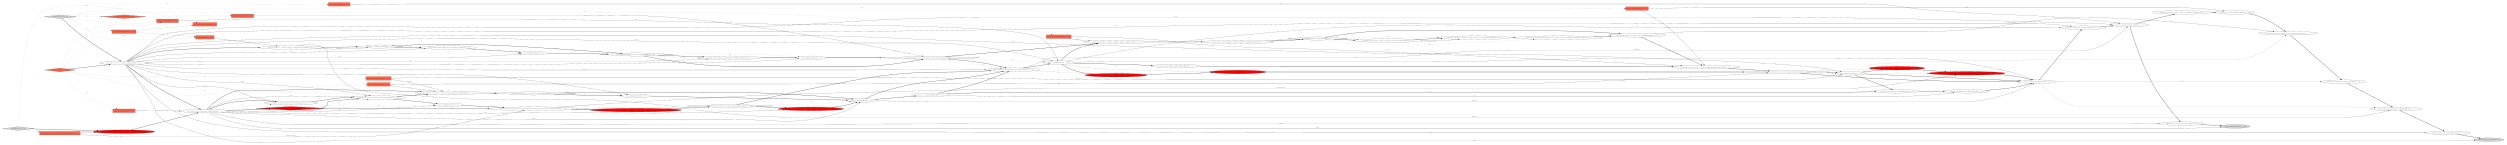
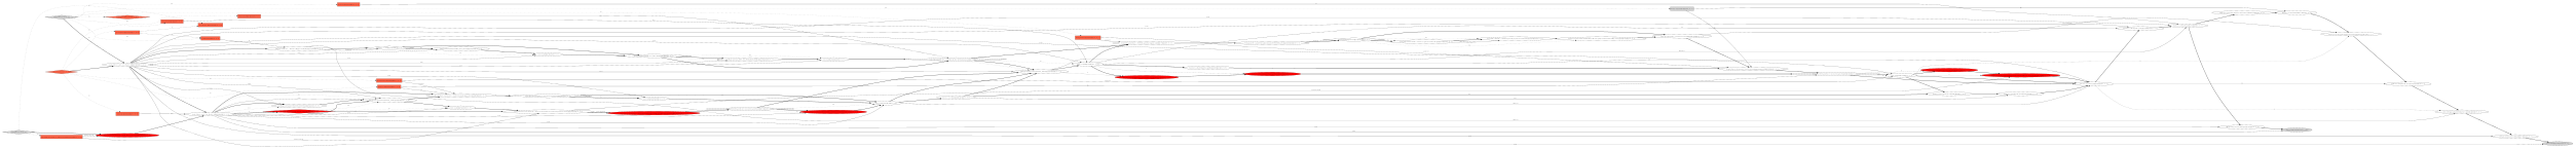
  digraph {
    fontname="Liberation Serif"
    rankdir=LR
    node [fillcolor=white fontname="Liberation Serif" shape=ellipse style=filled]
    edge [fontname="Liberation Serif" style=bold]
    n1 [label="dataSource.setNote(desc)@@@31@@@['1', '1', '1']"]
    n2 [label="putMsg(result,Status.SUCCESS)@@@26@@@['0', '1', '0']"]
    n3 [label="dataSource.setUserName(loginUser.getUserName())@@@32@@@['0', '0', '1']"]
    n4 [fillcolor=lightgray label="return result@@@27@@@['0', '1', '0']"]
    n5 [label="dataSource.setType(type)@@@33@@@['0', '0', '1']"]
    n6 [fillcolor=lightgray label="createDataSource['0', '1', '0']" shape=diamond]
    n7 [fillcolor=tomato label="BaseDataSourceParamDTO datasourceParam@@@2@@@['0', '1', '0']" shape=box]
    n8 [fillcolor=tomato label="User loginUser@@@2@@@['0', '1', '0']" shape=box]
    n9 [fillcolor=red label="DatasourceUtil.checkDatasourceParam(datasourceParam)@@@3@@@['0', '1', '0']"]
    n10 [label="ConnectionParam connectionParam = DatasourceUtil.buildConnectionParams(datasourceParam)@@@9@@@['0', '1', '0']"]
    n11 [label="Result<Object> result = new Result<>()@@@4@@@['1', '1', '0']"]
    n12 [label="!hasPerm(loginUser,dataSource.getUserId())@@@9@@@['0', '0', '1']" shape=diamond]
    n13 [label="!name.trim().equals(dataSource.getName()) && checkName(name)@@@13@@@['0', '0', '1']" shape=diamond]
    n14 [label="putMsg(result,Status.USER_NO_OPERATION_PERM)@@@10@@@['0', '0', '1']"]
    n15 [label="return result@@@11@@@['0', '0', '1']"]
    n16 [label="return result@@@15@@@['1', '1', '1']"]
    n17 [label="putMsg(result,Status.DATASOURCE_EXIST)@@@14@@@['1', '1', '1']"]
    n18 [label="ObjectNode paramObject = JSONUtils.parseObject(parameter)@@@17@@@['0', '0', '1']"]
    n19 [label="dataSource.setUserId(loginUser.getId())@@@16@@@['1', '0', '0']"]
    n20 [fillcolor=red label="dataSource.setNote(datasourceParam.getNote())@@@18@@@['0', '1', '0']"]
    n21 [fillcolor=red label="dataSource.setName(datasourceParam.getName().trim())@@@17@@@['0', '1', '0']"]
    n22 [label="dataSource.setName(name.trim())@@@30@@@['1', '1', '1']"]
    n23 [label="Date now = new Date()@@@29@@@['1', '1', '1']"]
    n24 [label="String password = paramObject.path(Constants.PASSWORD).asText()@@@18@@@['0', '0', '1']"]
    n25 [fillcolor=tomato label="String name@@@2@@@['1', '0', '0']" shape=box]
    n26 [fillcolor=red label="putMsg(result,Status.DATASOURCE_CONNECT_FAILED)@@@12@@@['0', '1', '0']"]
    n27 [label="return result@@@13@@@['1', '1', '0']"]
    n28 [label="Result<Object> isConnection = checkConnection(type,parameter)@@@8@@@['1', '0', '0']"]
    n29 [label="putMsg(result,Status.DATASOURCE_EXIST)@@@6@@@['1', '1', '0']"]
    n30 [label="return result@@@7@@@['0', '1', '0']"]
    n31 [label="putMsg(result,Status.DATASOURCE_EXIST)@@@5@@@['1', '0', '0']"]
    n32 [fillcolor=red label="checkName(datasourceParam.getName())@@@5@@@['0', '1', '0']" shape=diamond]
    n33 [label="Result<Object> isConnection = checkConnection(type,parameter)@@@25@@@['1', '0', '1']"]
    n34 [label="Status.SUCCESS.getCode() != isConnection.getCode()@@@26@@@['1', '1', '1']" shape=diamond]
    n35 [label="dataSourceMapper.updateById(dataSource)@@@36@@@['0', '0', '1']"]
    n36 [label="dataSource.setUpdateTime(now)@@@35@@@['0', '0', '1']"]
    n37 [label="dataSource.setCreateTime(now)@@@20@@@['1', '0', '0']"]
    n38 [label="dataSource.setUpdateTime(now)@@@21@@@['1', '0', '0']"]
    n39 [fillcolor=red label="Result<Object> isConnection = checkConnection(datasourceParam.getType(),connectionParam)@@@10@@@['0', '1', '0']"]
    n40 [fillcolor=red label="dataSource.setConnectionParams(JSONUtils.toJsonString(connectionParam))@@@22@@@['0', '1', '0']"]
    n41 [label="Status.SUCCESS.getCode() != isConnection.getCode()@@@11@@@['0', '1', '0']" shape=diamond]
    n42 [label="Date now = new Date()@@@13@@@['1', '0', '0']"]
    n43 [label="return result@@@27@@@['1', '1', '1']"]
    n44 [fillcolor=red label="dataSource.setType(datasourceParam.getType())@@@21@@@['0', '1', '0']"]
    n45 [label="String connectionParams = paramObject.toString()@@@24@@@['0', '0', '1']"]
    n46 [label="dataSource.setConnectionParams(connectionParams)@@@34@@@['0', '0', '1']"]
    n47 [fillcolor=tomato label="DbType type@@@2@@@['1', '0', '0']" shape=box]
    n48 [label="Status.SUCCESS.getCode() != isConnection.getCode()@@@9@@@['1', '0', '0']" shape=diamond]
    n49 [label="DataSource dataSource = dataSourceMapper.selectById(id)@@@4@@@['0', '0', '1']"]
    n50 [label="dataSource == null@@@5@@@['0', '0', '1']" shape=diamond]
    n51 [label="putMsg(result,Status.SUCCESS)@@@37@@@['0', '0', '1']"]
    n52 [label="return result@@@7@@@['0', '0', '1']"]
    n53 [label="putMsg(result,Status.RESOURCE_NOT_EXIST)@@@6@@@['0', '0', '1']"]
    n54 [fillcolor=lightgray label="return result@@@38@@@['0', '0', '1']"]
    n55 [label="return result@@@10@@@['1', '0', '0']"]
    n56 [label="StringUtils.isBlank(password)@@@19@@@['0', '0', '1']" shape=diamond]
    n57 [label="String oldConnectionParams = dataSource.getConnectionParams()@@@20@@@['0', '0', '1']"]
    n58 [label="ObjectNode oldParams = JSONUtils.parseObject(oldConnectionParams)@@@21@@@['0', '0', '1']"]
    n59 [label="paramObject.put(Constants.PASSWORD,oldParams.path(Constants.PASSWORD).asText())@@@22@@@['0', '0', '1']"]
-   n60 [fillcolor=tomato label="DbType type@@@2@@@['0', '0', '1']" shape=box]
+   n60 [fillcolor=lightgray label="DbType type@@@2@@@['0', '0', '1']" shape=box]
    n61 [fillcolor=tomato label="int id@@@2@@@['0', '0', '1']" shape=box]
    n62 [fillcolor=tomato label="User loginUser@@@2@@@['0', '0', '1']" shape=diamond]
    n63 [fillcolor=tomato label="String name@@@2@@@['0', '0', '1']" shape=box]
    n64 [fillcolor=lightgray label="updateDataSource['0', '0', '1']" shape=diamond]
    n65 [label="Result<Object> result = new Result<>()@@@3@@@['1', '0', '1']"]
    n66 [fillcolor=tomato label="String parameter@@@2@@@['0', '0', '1']" shape=box]
    n67 [fillcolor=tomato label="String desc@@@2@@@['0', '0', '1']" shape=box]
    n68 [fillcolor=tomato label="String parameter@@@2@@@['1', '0', '0']" shape=box]
    n69 [fillcolor=tomato label="createDataSource['1', '0', '0']" shape=diamond]
    n70 [fillcolor=tomato label="String desc@@@2@@@['1', '0', '0']" shape=box]
    n71 [fillcolor=tomato label="User loginUser@@@2@@@['1', '0', '0']" shape=box]
    n1 -> n2
    n1 -> n3
    n2 -> n4
    n3 -> n5
    n5 -> n46
    n6 -> n7 [label=true style=dotted]
    n6 -> n8 [label=true style=dotted]
    n6 -> n9
    n7 -> n9 [label=datasourceParam style=solid]
    n7 -> n10 [label=datasourceParam style=solid]
    n9 -> n11
    n10 -> n39 [label=connectionParam style=solid]
    n10 -> n39
    n10 -> n40 [label=connectionParam style=solid]
    n11 -> n2 [label=result style=solid]
    n11 -> n4 [label=result style=solid]
    n11 -> n26 [label=result style=solid]
    n11 -> n27 [label=result style=solid]
    n11 -> n28
    n11 -> n29 [label=true style=dotted]
    n11 -> n29 [label=result style=solid]
    n11 -> n30 [label=result style=solid]
    n11 -> n31
    n11 -> n31 [label=true style=dotted]
    n11 -> n32 [label=0 style=dashed]
    n11 -> n32
    n12 -> n13
    n12 -> n14 [label=true style=dotted]
    n12 -> n14
    n12 -> n15 [label=true style=dotted]
    n13 -> n16 [label=true style=dotted]
    n13 -> n17
    n13 -> n17 [label=true style=dotted]
    n13 -> n18
    n14 -> n15
    n15 -> n13
    n16 -> n18
    n16 -> n19
    n16 -> n20 [label=0 style=dashed]
    n16 -> n21
    n16 -> n22 [label=now style=solid]
    n16 -> n23 [label=now style=solid]
    n17 -> n1 [label=dataSource style=solid]
    n17 -> n16
    n17 -> n21 [label=0 style=dashed]
    n18 -> n24
    n19 -> n33
    n20 -> n34
    n21 -> n20
    n22 -> n1
    n23 -> n22
    n23 -> n35 [label=0 style=dashed]
    n23 -> n36 [label=now style=solid]
    n24 -> n56 [label=password style=solid]
    n24 -> n56
    n25 -> n11 [label=name style=solid]
    n26 -> n27
    n27 -> n17
    n27 -> n23 [label=dataSource style=solid]
    n27 -> n42
    n28 -> n48
    n29 -> n28
    n29 -> n30
    n30 -> n10
    n31 -> n29
    n32 -> n10
    n32 -> n29 [label=true style=dotted]
    n32 -> n29
    n32 -> n30 [label=true style=dotted]
    n33 -> n34
    n34 -> n23
    n34 -> n43 [label=true style=dotted]
    n34 -> n43
    n34 -> n44 [label=0 style=dashed]
    n35 -> n51
    n36 -> n35
    n37 -> n38
    n38 -> n23
    n39 -> n41
    n40 -> n23
    n41 -> n17
    n41 -> n26
    n41 -> n26 [label=true style=dotted]
    n41 -> n27 [label=true style=dotted]
    n42 -> n17
    n42 -> n37 [label=now]
    n42 -> n38 [label=now style=solid]
    n43 -> n23
    n43 -> n37
    n43 -> n40 [label=0 style=dashed]
    n43 -> n44
    n43 -> n46 [label=0 style=dashed]
    n44 -> n40
    n45 -> n33
    n45 -> n46 [label=connectionParams style=solid]
    n46 -> n36
    n47 -> n28 [label=type style=solid]
    n47 -> n34 [label=type style=solid]
    n48 -> n27
    n48 -> n55 [label=true style=dotted]
    n48 -> n55
    n49 -> n35 [label=dataSource style=solid]
    n49 -> n50 [label=dataSource style=solid]
    n49 -> n50
    n50 -> n12
    n50 -> n52 [label=true style=dotted]
    n50 -> n53 [label=true style=dotted]
    n50 -> n53
    n51 -> n54
    n52 -> n12
    n53 -> n52
    n55 -> n27
    n56 -> n45
    n56 -> n57 [label=true style=dotted]
    n56 -> n57
    n56 -> n58 [label=true style=dotted]
    n56 -> n59 [label=true style=dotted]
    n57 -> n58
    n57 -> n58 [label=oldConnectionParams style=solid]
    n58 -> n59
    n59 -> n45
    n60 -> n5 [label=type style=solid]
    n60 -> n33 [label=type style=solid]
    n61 -> n49 [label=id style=solid]
    n63 -> n13 [label=name style=solid]
    n64 -> n60 [label=true style=dotted]
    n64 -> n61 [label=true style=dotted]
    n64 -> n62 [label=true style=dotted]
    n64 -> n63 [label=true style=dotted]
    n64 -> n65
    n64 -> n66 [label=true style=dotted]
    n64 -> n67 [label=true style=dotted]
    n65 -> n1 [label=result style=solid]
    n65 -> n11
    n65 -> n14 [label=result style=solid]
    n65 -> n15 [label=result style=solid]
    n65 -> n16 [label=result style=solid]
    n65 -> n17 [label=result style=solid]
    n65 -> n22 [label=result style=solid]
    n65 -> n29 [label=result style=solid]
    n65 -> n31 [label=result style=solid]
    n65 -> n43 [label=result style=solid]
    n65 -> n49
    n65 -> n51 [label=result style=solid]
    n65 -> n52 [label=result style=solid]
    n65 -> n53 [label=result style=solid]
    n65 -> n54 [label=result style=solid]
    n65 -> n55 [label=result style=solid]
    n66 -> n18 [label=parameter style=solid]
    n66 -> n33 [label=parameter style=solid]
    n67 -> n1 [label=desc style=solid]
    n68 -> n28 [label=parameter style=solid]
    n68 -> n43 [label=parameter style=solid]
    n69 -> n25 [label=true style=dotted]
    n69 -> n47 [label=true style=dotted]
    n69 -> n65
    n69 -> n68 [label=true style=dotted]
    n69 -> n70 [label=true style=dotted]
    n69 -> n71 [label=true style=dotted]
    n70 -> n16 [label=desc style=solid]
    n71 -> n8 [label=0 style=dashed]
    n71 -> n61 [label=0 style=dashed]
  }
